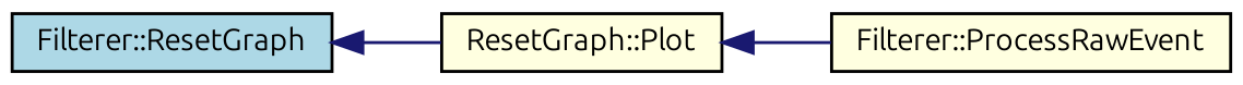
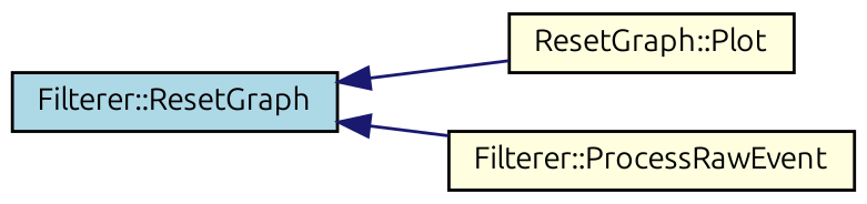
  digraph {
    fontname=Ubuntu
    rankdir=LR
    node [color=black fillcolor=lightyellow fontname=Ubuntu fontsize=10 shape=record style=filled]
    edge [color=midnightblue dir=back fontname=Ubuntu fontsize=10 labelfontname=Helvetica labelfontsize=10 style=solid]
    n1 [fillcolor=lightblue fontcolor=black height=0.2 label="Filterer::ResetGraph" width=0.4]
    n2 [height=0.2 label="ResetGraph::Plot" width=0.4]
    n3 [height=0.2 label="Filterer::ProcessRawEvent" width=0.4]
    n1 -> n2
-   n2 -> n3
+   n1 -> n3
  }
